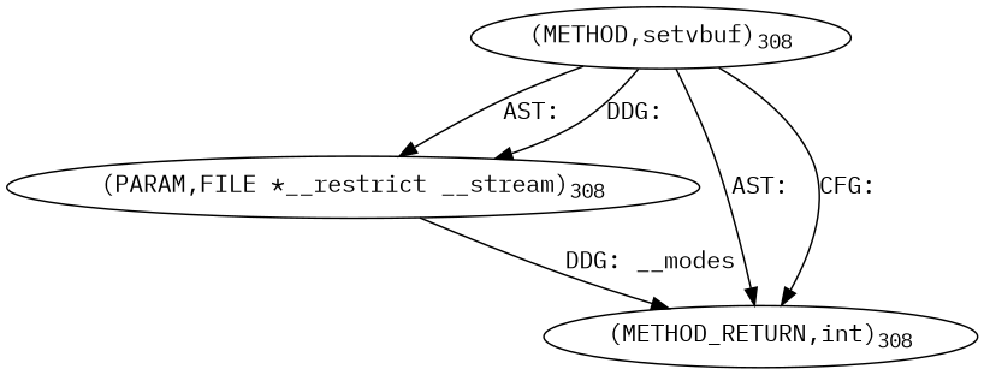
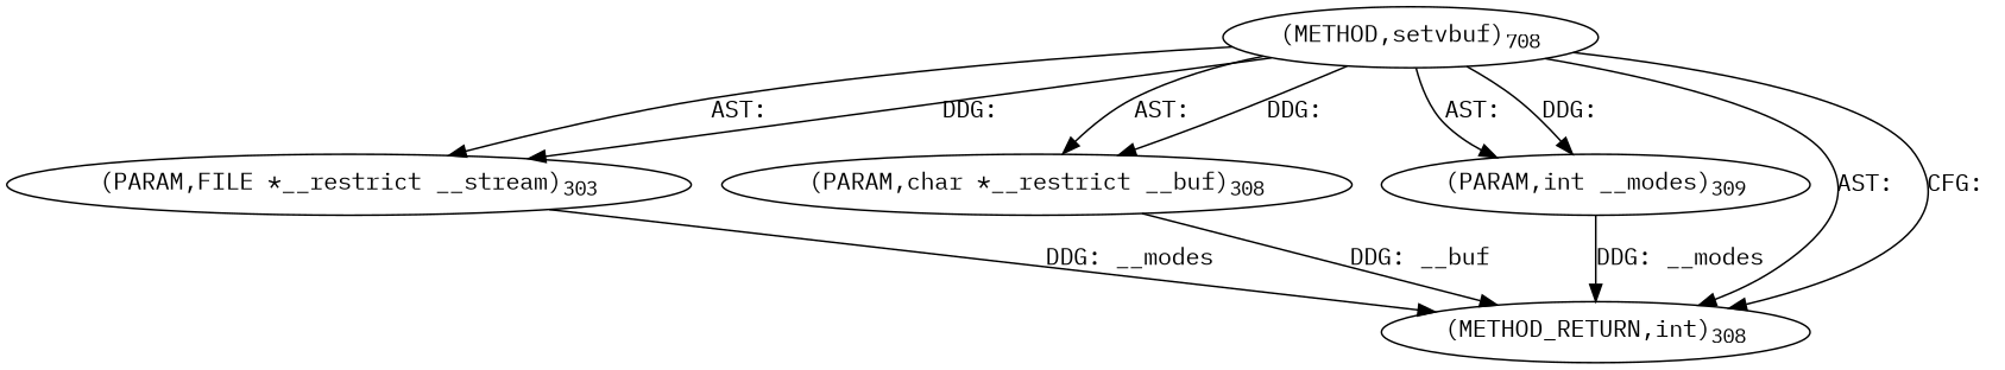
  digraph {
    fontname="IBM Plex Mono"
    node [fontname="IBM Plex Mono"]
    edge [fontname="IBM Plex Mono"]
-   n1 [label=<(METHOD,setvbuf)<SUB>308</SUB>>]
-   n2 [label=<(PARAM,FILE *__restrict __stream)<SUB>308</SUB>>]
+   n1 [label=<(METHOD,setvbuf)<SUB>708</SUB>>]
+   n2 [label=<(PARAM,FILE *__restrict __stream)<SUB>303</SUB>>]
+   n3 [label=<(PARAM,char *__restrict __buf)<SUB>308</SUB>>]
+   n4 [label=<(PARAM,int __modes)<SUB>309</SUB>>]
    n5 [label=<(METHOD_RETURN,int)<SUB>308</SUB>>]
    n1 -> n2 [label="AST: "]
    n1 -> n2 [label="DDG: "]
+   n1 -> n3 [label="AST: "]
+   n1 -> n3 [label="DDG: "]
+   n1 -> n4 [label="AST: "]
+   n1 -> n4 [label="DDG: "]
    n1 -> n5 [label="AST: "]
    n1 -> n5 [label="CFG: "]
    n2 -> n5 [label="DDG: __modes"]
+   n3 -> n5 [label="DDG: __buf"]
+   n4 -> n5 [label="DDG: __modes"]
  }
